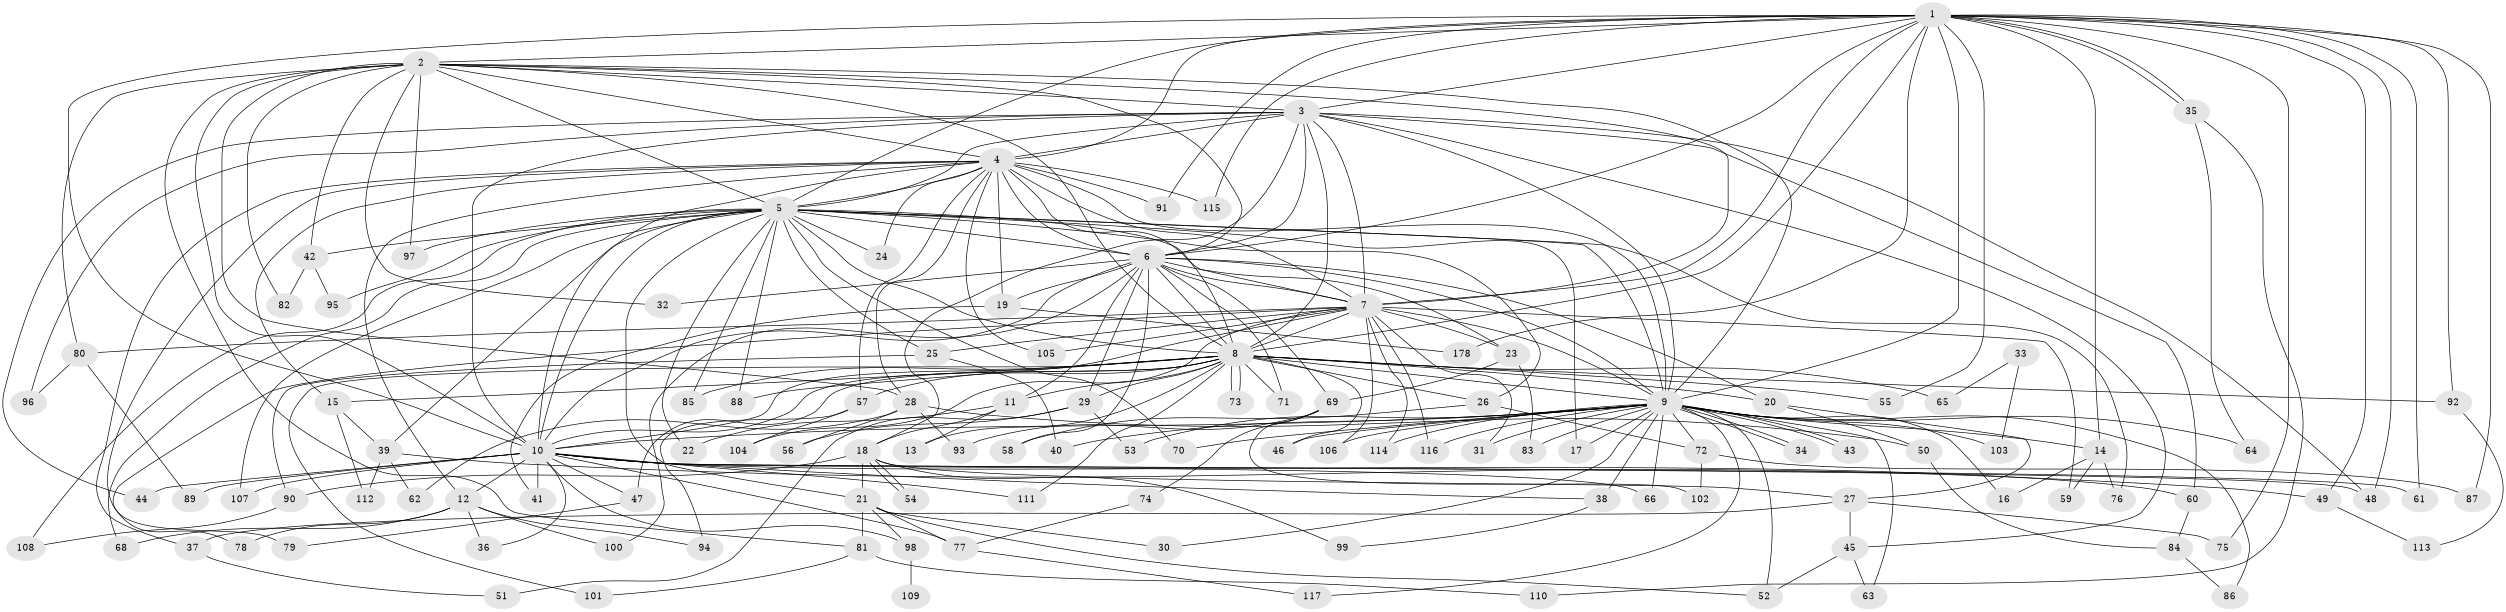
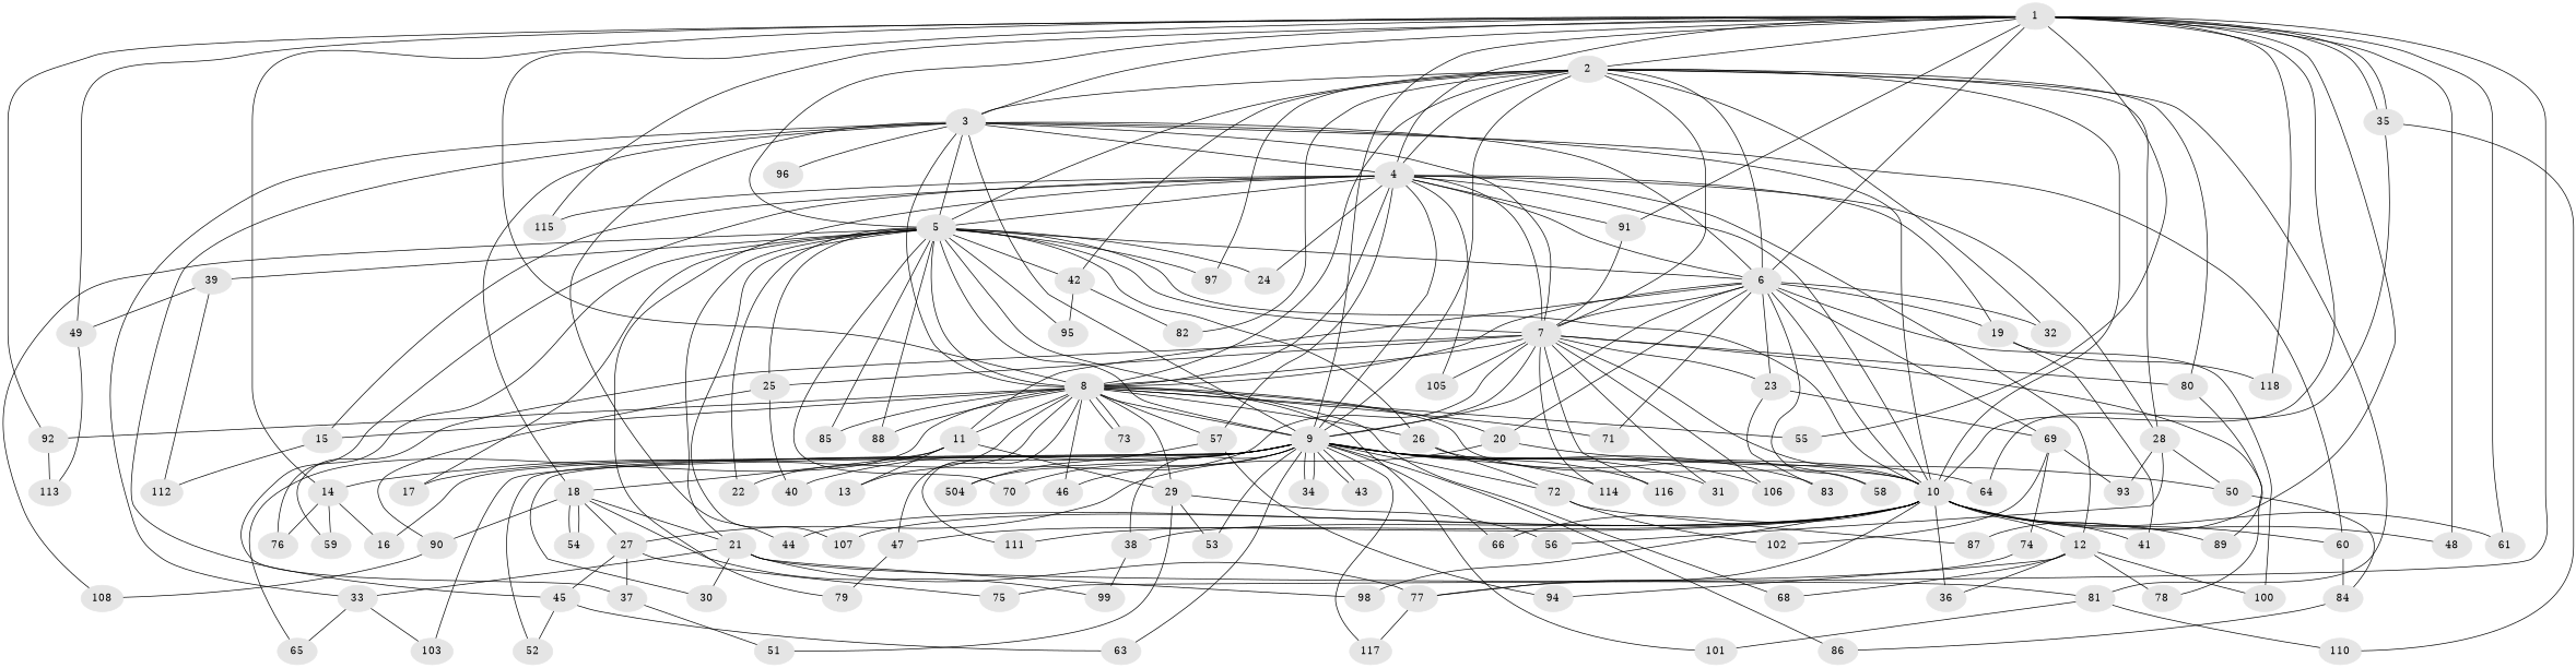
  graph {
    node [color=gray90 style=filled]
    1
    2
    3
    4
    5
    6
    7
    8
    9
    10
    14
    35
    48
    49
    55
    61
    75
    87
    91
    92
    115
-   118 [label=178]
+   118
    28
    32
    42
    80
    81
    82
    97
    18
    33
    44
    45
    60
    96
    12
    15
    19
    24
    37
    57
    79
    105
    17
    21
    22
    25
    26
    39
    68
    70
    76
    85
    88
    95
    107
    108
    11
    20
    23
    29
    58
    69
    71
    100
    31
    59
    78
-   104
+   104 [label=504]
    106
    114
    116
    13
    46
    47
    65
    73
    101
    111
    16
    30
    34
    38
    40
    43
    52
    53
    63
    64
    66
    72
    83
    86
    103
    117
    36
    41
    77
    89
    98
    110
    113
    50
    56
-   62
    93
    27
    54
    90
    99
    84
    94
    112
    51
    74
    102
-   109
    1 -- 2
    1 -- 3
    1 -- 4
    1 -- 5
    1 -- 6
-   1 -- 7
+   91 -- 7
    1 -- 8
    1 -- 9
    1 -- 10
    1 -- 14
    1 -- 35
    1 -- 35
    1 -- 48
    1 -- 49
    1 -- 55
    1 -- 61
    1 -- 75
    1 -- 87
    1 -- 91
    1 -- 92
    1 -- 115
    1 -- 118
    2 -- 3
    2 -- 4
    2 -- 5
    2 -- 6
    2 -- 7
    2 -- 8
    2 -- 9
    2 -- 10
    2 -- 28
    2 -- 32
    2 -- 42
    2 -- 80
    2 -- 81
    2 -- 82
    2 -- 97
    3 -- 4
    3 -- 5
    3 -- 6
    3 -- 7
    3 -- 8
    3 -- 9
    3 -- 10
    3 -- 18
-   3 -- 48
+   3 -- 33
    3 -- 44
    3 -- 45
    3 -- 60
    3 -- 96
    4 -- 5
    4 -- 6
    4 -- 7
    4 -- 8
    4 -- 9
    4 -- 10
    4 -- 91
    4 -- 115
    4 -- 28
    4 -- 12
    4 -- 15
    4 -- 19
    4 -- 24
    4 -- 37
    4 -- 57
    4 -- 79
    4 -- 105
    5 -- 6
    5 -- 7
    5 -- 8
    5 -- 9
    5 -- 10
    5 -- 42
    5 -- 97
    5 -- 24
    5 -- 17
    5 -- 21
    5 -- 22
    5 -- 25
    5 -- 26
    5 -- 39
    5 -- 68
    5 -- 70
    5 -- 76
    5 -- 85
    5 -- 88
    5 -- 95
    5 -- 107
    5 -- 108
    6 -- 7
    6 -- 8
    6 -- 9
    6 -- 10
    6 -- 32
    6 -- 19
    6 -- 11
    6 -- 20
    6 -- 23
-   6 -- 29
+   11 -- 29
    6 -- 58
    6 -- 69
    6 -- 71
    6 -- 100
    7 -- 8
    7 -- 9
    7 -- 10
    7 -- 80
    7 -- 105
    7 -- 25
    7 -- 23
    7 -- 31
    7 -- 59
    7 -- 78
    7 -- 104
    7 -- 106
    7 -- 114
    7 -- 116
    8 -- 9
    8 -- 10
    8 -- 55
    8 -- 92
    8 -- 15
    8 -- 57
    8 -- 26
    8 -- 85
    8 -- 88
    8 -- 11
    8 -- 20
    8 -- 29
    8 -- 71
    8 -- 13
    8 -- 46
    8 -- 47
    8 -- 65
    8 -- 73
    8 -- 73
    8 -- 101
    8 -- 111
    9 -- 10
    9 -- 14
    9 -- 17
    9 -- 70
    9 -- 31
    9 -- 106
    9 -- 114
    9 -- 116
    9 -- 46
    9 -- 16
    9 -- 30
    9 -- 34
    9 -- 34
    9 -- 38
    9 -- 40
    9 -- 43
    9 -- 43
    9 -- 52
    9 -- 53
    9 -- 63
    9 -- 64
    9 -- 66
    9 -- 72
    9 -- 83
    9 -- 86
    9 -- 103
    9 -- 117
    10 -- 48
    10 -- 61
    10 -- 44
    10 -- 60
    10 -- 12
    10 -- 107
    10 -- 47
    10 -- 111
    10 -- 38
    10 -- 66
    10 -- 36
    10 -- 41
    10 -- 77
    10 -- 89
    10 -- 98
    14 -- 76
    14 -- 59
    14 -- 16
    35 -- 64
    35 -- 110
    49 -- 113
    92 -- 113
    28 -- 50
    28 -- 56
-   28 -- 62
    28 -- 93
    42 -- 82
    42 -- 95
-   80 -- 96
    80 -- 89
    81 -- 101
    81 -- 110
    18 -- 21
    18 -- 27
    18 -- 54
    18 -- 54
    18 -- 90
    18 -- 99
    33 -- 65
    33 -- 103
    45 -- 52
    45 -- 63
    60 -- 84
    12 -- 68
    12 -- 100
    12 -- 78
    12 -- 36
    12 -- 94
-   15 -- 39
    15 -- 112
    19 -- 118
    19 -- 41
    37 -- 51
    57 -- 104
    57 -- 94
    21 -- 81
-   21 -- 52
+   21 -- 33
    21 -- 30
    21 -- 77
    21 -- 98
    25 -- 40
    25 -- 90
    26 -- 58
    26 -- 72
    39 -- 49
-   39 -- 62
    39 -- 112
    11 -- 18
    11 -- 22
    11 -- 13
    20 -- 50
    20 -- 27
    23 -- 69
    23 -- 83
    29 -- 53
    29 -- 56
    29 -- 51
    69 -- 93
    69 -- 74
    69 -- 102
    47 -- 79
    38 -- 99
    72 -- 87
    72 -- 102
    77 -- 117
-   98 -- 109
    50 -- 84
    27 -- 75
    27 -- 45
    27 -- 37
    90 -- 108
    84 -- 86
    74 -- 77
  }
